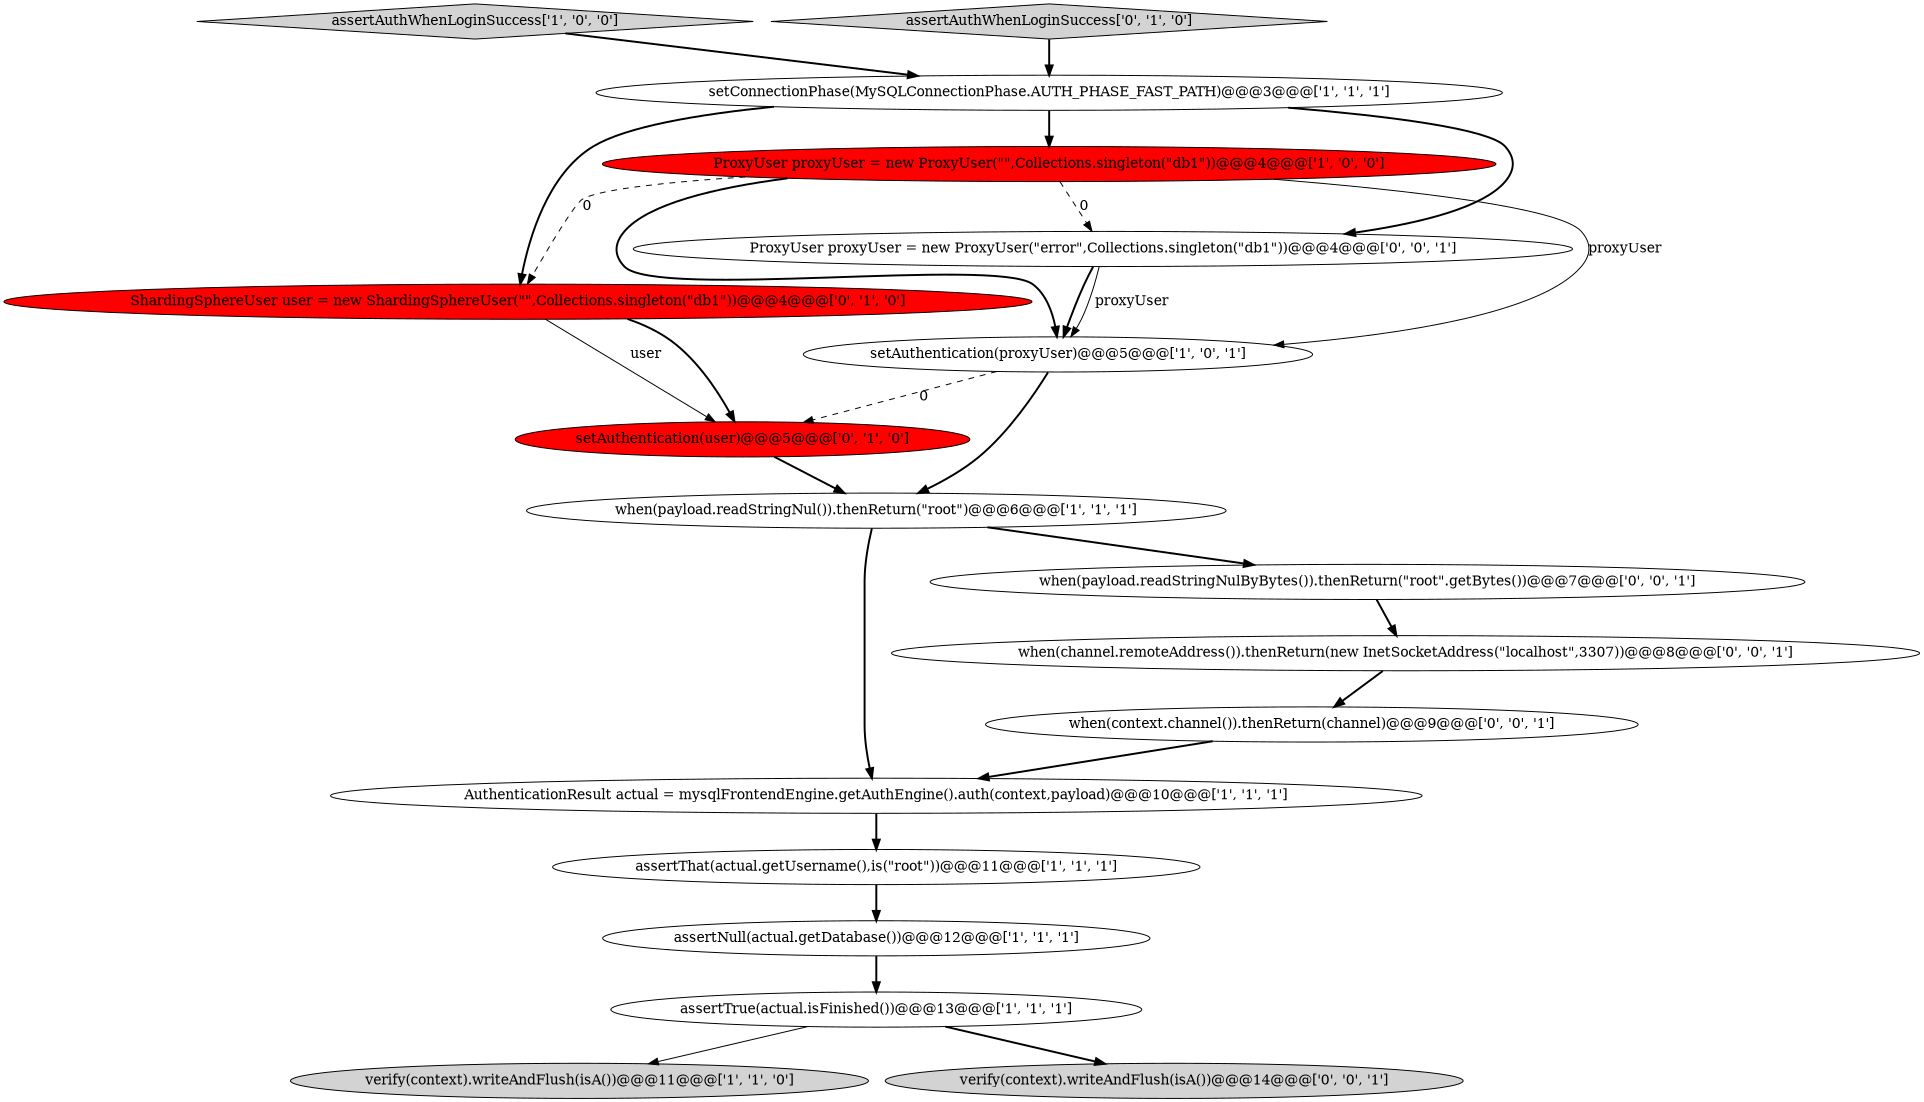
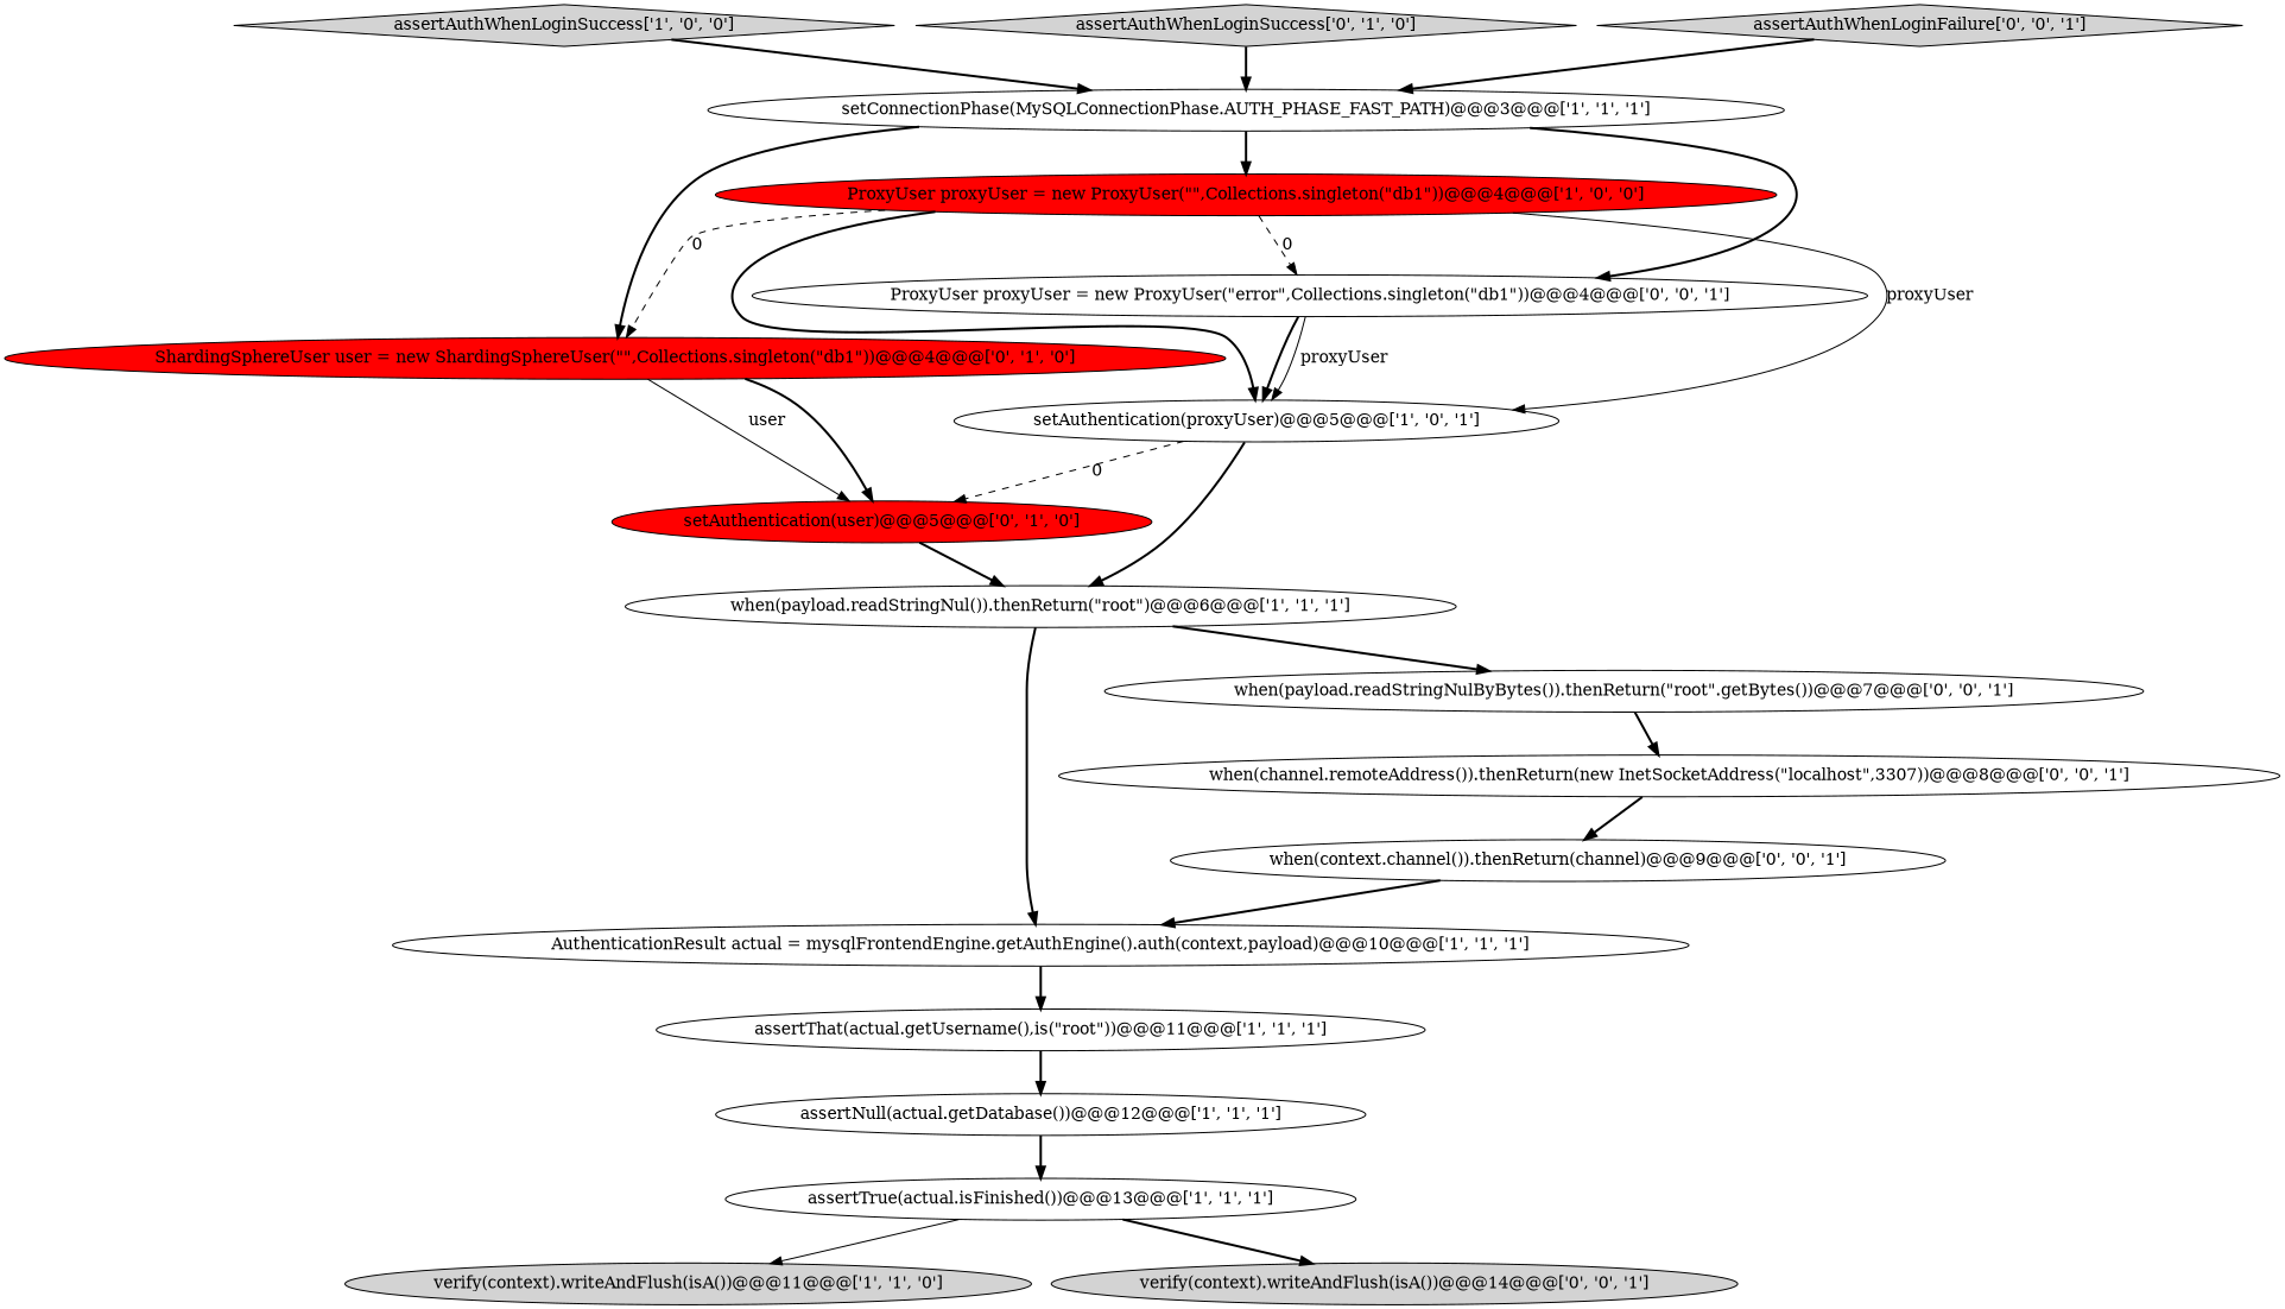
  digraph {
    node [fillcolor=white shape=ellipse style=filled]
    edge [style=bold]
    n1 [fillcolor=red label="setAuthentication(user)@@@5@@@['0', '1', '0']"]
    n2 [label="when(payload.readStringNul()).thenReturn(\"root\")@@@6@@@['1', '1', '1']"]
    n3 [label="when(payload.readStringNulByBytes()).thenReturn(\"root\".getBytes())@@@7@@@['0', '0', '1']"]
    n4 [label="AuthenticationResult actual = mysqlFrontendEngine.getAuthEngine().auth(context,payload)@@@10@@@['1', '1', '1']"]
    n5 [label="when(channel.remoteAddress()).thenReturn(new InetSocketAddress(\"localhost\",3307))@@@8@@@['0', '0', '1']"]
    n6 [label="when(context.channel()).thenReturn(channel)@@@9@@@['0', '0', '1']"]
    n7 [fillcolor=lightgray label="assertAuthWhenLoginSuccess['1', '0', '0']" shape=diamond]
    n8 [label="setConnectionPhase(MySQLConnectionPhase.AUTH_PHASE_FAST_PATH)@@@3@@@['1', '1', '1']"]
    n9 [label="ProxyUser proxyUser = new ProxyUser(\"error\",Collections.singleton(\"db1\"))@@@4@@@['0', '0', '1']"]
    n10 [fillcolor=red label="ProxyUser proxyUser = new ProxyUser(\"\",Collections.singleton(\"db1\"))@@@4@@@['1', '0', '0']"]
    n11 [fillcolor=red label="ShardingSphereUser user = new ShardingSphereUser(\"\",Collections.singleton(\"db1\"))@@@4@@@['0', '1', '0']"]
    n12 [label="setAuthentication(proxyUser)@@@5@@@['1', '0', '1']"]
    n13 [label="assertThat(actual.getUsername(),is(\"root\"))@@@11@@@['1', '1', '1']"]
    n14 [label="assertNull(actual.getDatabase())@@@12@@@['1', '1', '1']"]
    n15 [fillcolor=lightgray label="verify(context).writeAndFlush(isA())@@@11@@@['1', '1', '0']"]
    n16 [fillcolor=lightgray label="verify(context).writeAndFlush(isA())@@@14@@@['0', '0', '1']"]
    n17 [label="assertTrue(actual.isFinished())@@@13@@@['1', '1', '1']"]
    n18 [fillcolor=lightgray label="assertAuthWhenLoginSuccess['0', '1', '0']" shape=diamond]
+   n19 [fillcolor=lightgray label="assertAuthWhenLoginFailure['0', '0', '1']" shape=diamond]
    n1 -> n2
    n2 -> n3
    n2 -> n4
    n3 -> n5
    n4 -> n13
    n5 -> n6
    n6 -> n4
    n7 -> n8
    n8 -> n9
    n8 -> n10
    n8 -> n11
    n9 -> n12
    n9 -> n12 [label=proxyUser style=solid]
    n10 -> n9 [label=0 style=dashed]
    n10 -> n11 [label=0 style=dashed]
    n10 -> n12 [label=proxyUser style=solid]
    n10 -> n12
    n11 -> n1 [label=user style=solid]
    n11 -> n1
    n12 -> n1 [label=0 style=dashed]
    n12 -> n2
    n13 -> n14
    n14 -> n17
    n17 -> n15 [style=solid]
    n17 -> n16
    n18 -> n8
+   n19 -> n8
  }
